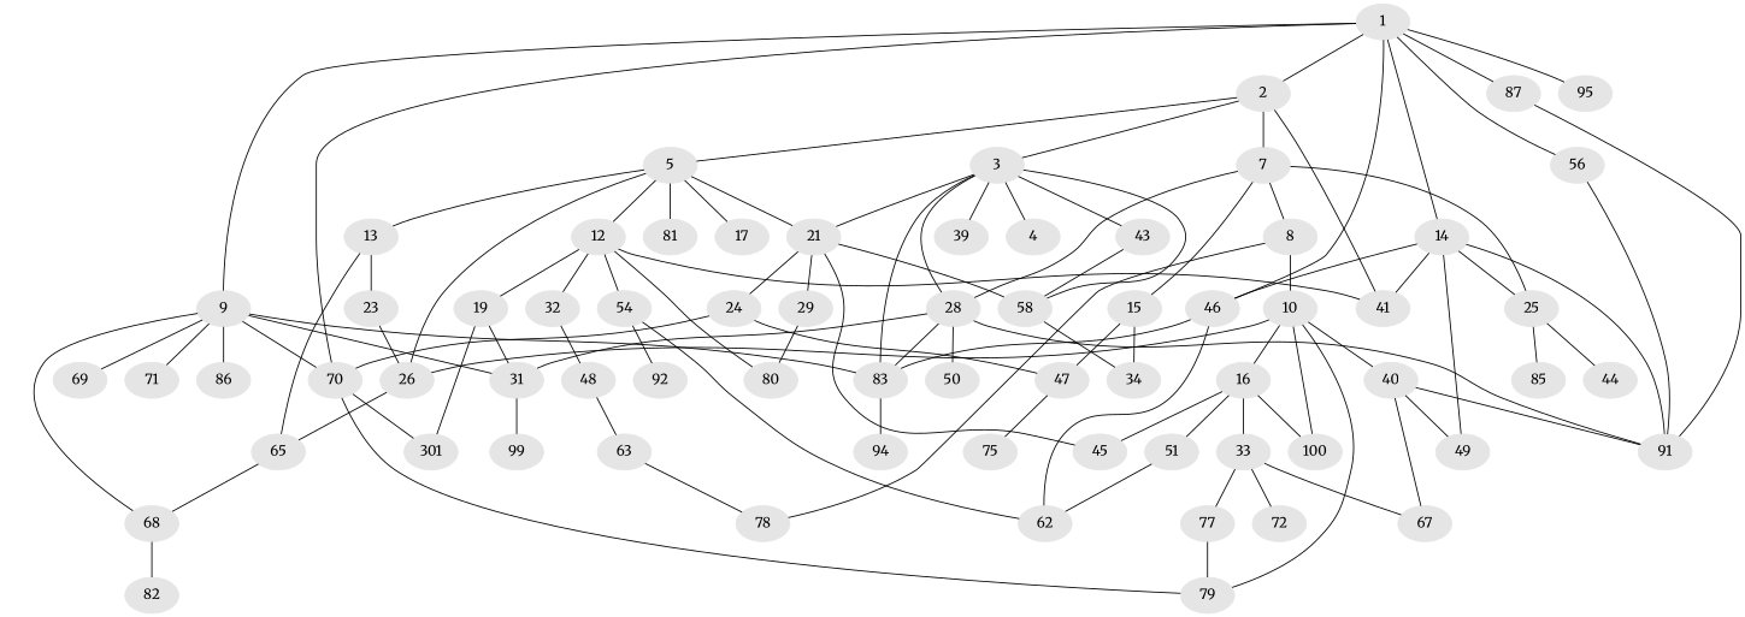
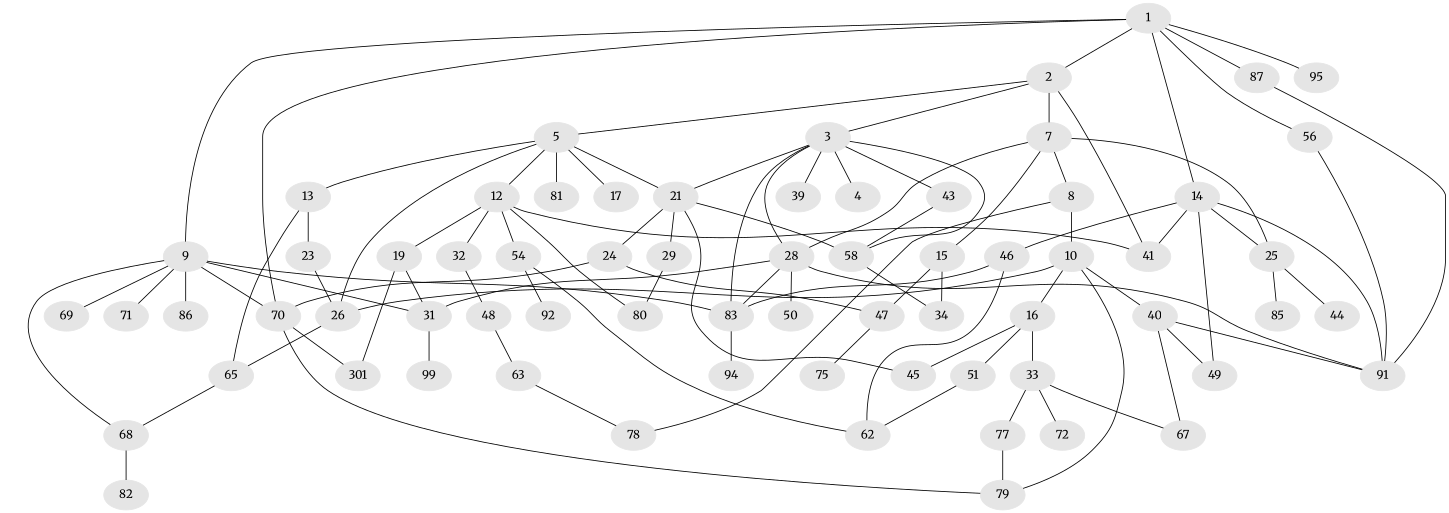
  graph {
    fontname=Merriweather
    node [color=gray90 fontname=Merriweather style=filled]
    edge [fontname=Merriweather]
    1 [super="+64"]
    2 [super="+20"]
    9 [super="+53"]
    14 [super="+22"]
    46 [super="+66"]
    56
    70
    87
    95
    3 [super="+6"]
    5 [super="+11"]
    7
    41
    83 [super="+88"]
    31 [super="+37"]
    68 [super="+97"]
    69
    71
    86
    25 [super="+74"]
    49 [super="+90"]
    91
    62 [super="+89"]
    79
    n25 [label=301]
    4
    21 [super="+93"]
    28 [super="+35"]
    39
    43
    58 [super="+61"]
    12 [super="+73"]
    13 [super="+38"]
    17 [super="+59"]
    26 [super="+76"]
    81
    8
    15 [super="+60"]
    45 [super="+57"]
    24
    29 [super="+96"]
    50
    34
    94
    19 [super="+27"]
    32
    54
    80 [super="+98"]
    23 [super="+36"]
    65
    10 [super="+84"]
    78
    47
    44
    85
    16 [super="+30"]
    40 [super="+42"]
-   100
    99
    82
    33 [super="+52"]
    51
    67
    48 [super="+55"]
    92
    75
    72
    77
    63
    1 -- 2
    1 -- 9
    1 -- 14
-   1 -- 46
    1 -- 56
    1 -- 70
    1 -- 87
    1 -- 95
    2 -- 3
    2 -- 5
    2 -- 7
    2 -- 41
    9 -- 70
    9 -- 83
    9 -- 31
    9 -- 68
    9 -- 69
    9 -- 71
    9 -- 86
    14 -- 46
    14 -- 41
    14 -- 25
    14 -- 49
    14 -- 91
    46 -- 83
    46 -- 62
    56 -- 91
    70 -- 79
    70 -- n25
    87 -- 91
    3 -- 83
    3 -- 4
    3 -- 21
    3 -- 28
    3 -- 39
    3 -- 43
    3 -- 58
    5 -- 21
    5 -- 12
    5 -- 13
    5 -- 17
    5 -- 26
    5 -- 81
    7 -- 25
    7 -- 28
    7 -- 8
    7 -- 15
    83 -- 94
    31 -- 99
    68 -- 82
    25 -- 44
    25 -- 85
    21 -- 58
    21 -- 45
    21 -- 24
    21 -- 29
    28 -- 83
    28 -- 31
    28 -- 91
    28 -- 50
    43 -- 58
    58 -- 34
    12 -- 41
    12 -- 19
    12 -- 32
    12 -- 54
    12 -- 80
    13 -- 23
    13 -- 65
    26 -- 65
    8 -- 10
    8 -- 78
    15 -- 34
    15 -- 47
    24 -- 70
    24 -- 47
    29 -- 80
    19 -- 31
    19 -- n25
    32 -- 48
    54 -- 62
    54 -- 92
    23 -- 26
    65 -- 68
    10 -- 79
    10 -- 26 [weight=2]
    10 -- 16
    10 -- 40
-   10 -- 100
    47 -- 75
    16 -- 45 [weight=2]
-   16 -- 100
    16 -- 33
    16 -- 51
    40 -- 49
    40 -- 91
    40 -- 67
    33 -- 67
    33 -- 72
    33 -- 77
    51 -- 62
    48 -- 63
    77 -- 79
    63 -- 78
  }
